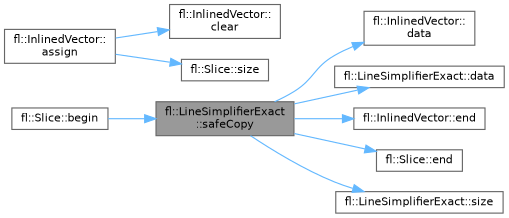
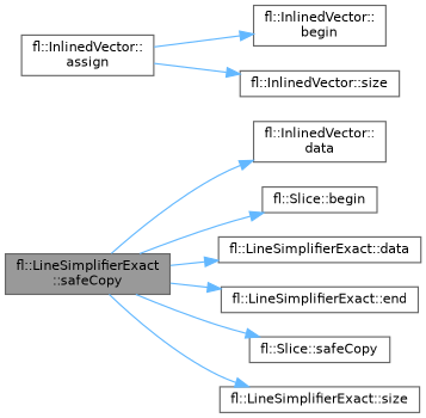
  digraph {
    rankdir=LR
    node [color=grey40 fillcolor=white fontname=Helvetica fontsize=10 shape=box style=filled]
    edge [color=steelblue1 fontname=Helvetica fontsize=10 labelfontname=Helvetica labelfontsize=10 style=solid]
    n1 [color=gray40 fillcolor=grey60 fontcolor=black height=0.2 label="fl::LineSimplifierExact\l::safeCopy" width=0.4]
    n2 [height=0.2 label="fl::InlinedVector::\ldata" width=0.4]
    n3 [height=0.2 label="fl::Slice::begin" width=0.4]
    n4 [height=0.2 label="fl::LineSimplifierExact::data" width=0.4]
-   n5 [height=0.2 label="fl::InlinedVector::end" width=0.4]
-   n6 [height=0.2 label="fl::Slice::end" width=0.4]
+   n5 [height=0.2 label="fl::LineSimplifierExact::end" width=0.4]
+   n6 [height=0.2 label="fl::Slice::safeCopy" width=0.4]
    n7 [height=0.2 label="fl::LineSimplifierExact::size" width=0.4]
    n8 [height=0.2 label="fl::InlinedVector::\lassign" width=0.4]
-   n9 [height=0.2 label="fl::InlinedVector::\lclear" width=0.4]
-   n10 [height=0.2 label="fl::Slice::size" width=0.4]
+   n9 [height=0.2 label="fl::InlinedVector::\lbegin" width=0.4]
+   n10 [height=0.2 label="fl::InlinedVector::size" width=0.4]
    n1 -> n2
-   n3 -> n1
+   n1 -> n3
    n1 -> n4
    n1 -> n5
    n1 -> n6
    n1 -> n7
    n8 -> n9
    n8 -> n10
  }
